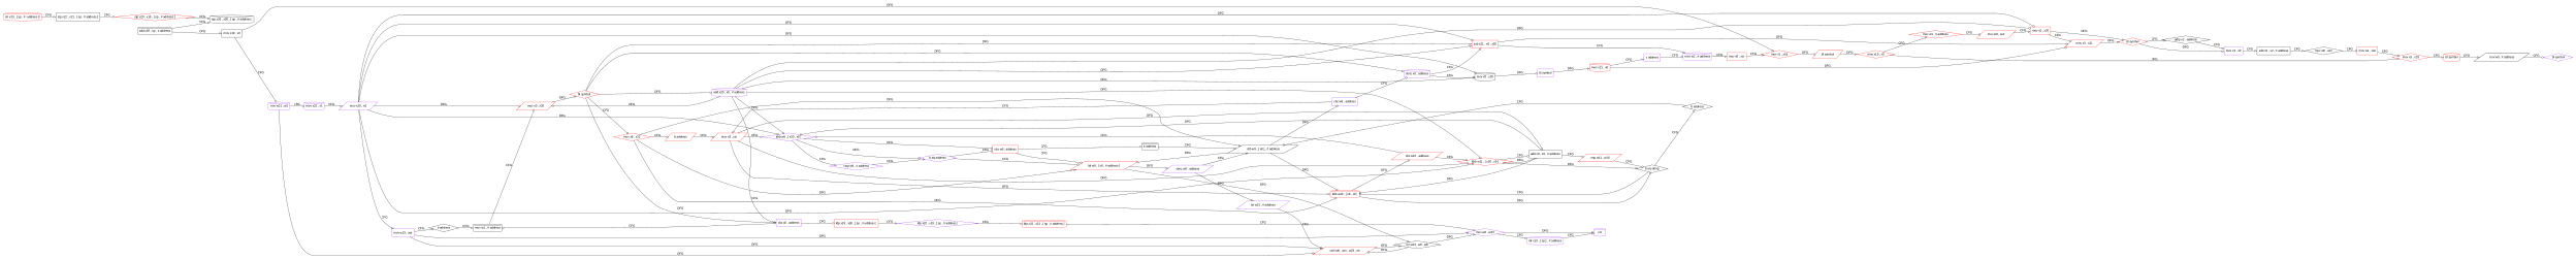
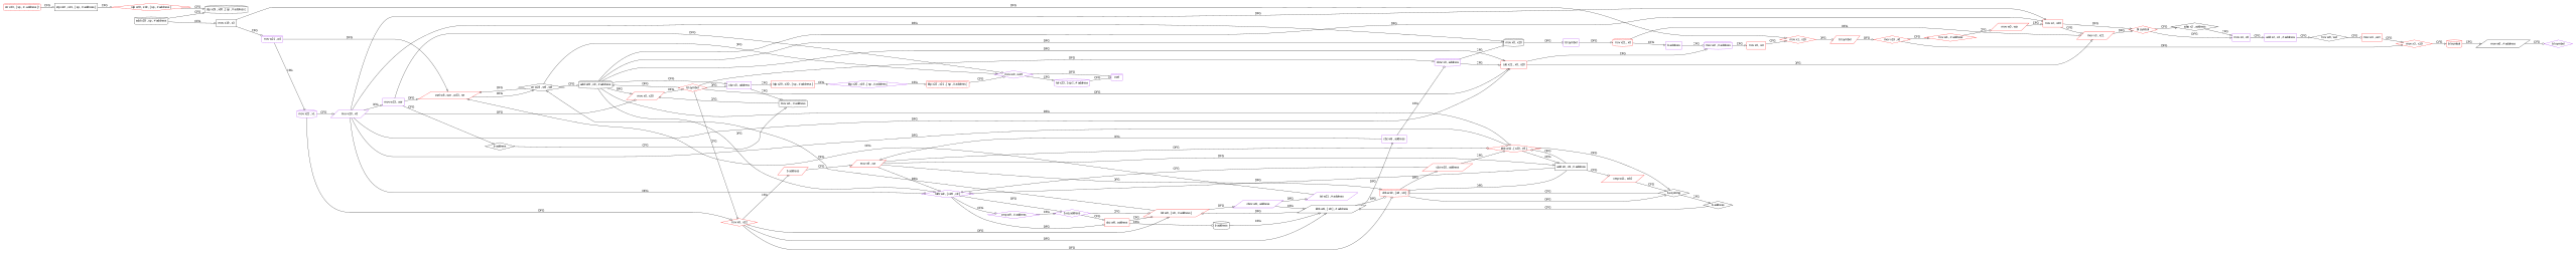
  digraph {
    fontname="Liberation Sans"
    rankdir=LR
    node [color=red fontname="Liberation Sans" shape=diamond]
    edge [arrowhead=onormal fontname="Liberation Sans"]
    n1 [label="str x23 , [ sp , #- address ]!" shape=cylinder]
    n2 [color=black label="stp x22 , x21 , [ sp , # address ]" shape=box]
    n3 [label="stp x20 , x19 , [ sp , # address ]"]
    n4 [color=black label="stp x29 , x30 , [ sp , # address ]" shape=cylinder]
    n5 [color=black label="add x29 , sp , # address" shape=cylinder]
    n6 [color=black label="mov x19 , x3" shape=box]
    n7 [color=purple label="mov w21 , w2" shape=cylinder]
    n8 [label="mov x1 , x19"]
    n9 [color=purple label="mov x22 , x1" shape=cylinder]
    n10 [label="csel w8 , wzr , w23 , ne" shape=parallelogram]
    n11 [label="bl symbol" shape=parallelogram]
    n12 [color=purple label="mov x20 , x0" shape=parallelogram]
    n13 [label="mov x8 , x22"]
    n14 [color=black label="orr w23 , w9 , w8"]
    n15 [color=purple label="mov w23 , wzr" shape=box]
    n16 [label="mov x0 , x20" shape=parallelogram]
    n17 [color=purple label="ldrb w9 , [ x20 , x9 ]"]
    n18 [label="ldrb w11 , [ x20 , x9 ]"]
    n19 [label="sub x21 , x0 , x20" shape=box]
    n20 [color=black label="mov x0 , x20" shape=cylinder]
    n21 [label="mov x2 , x20" shape=box]
    n22 [label="b address" shape=parallelogram]
    n23 [label="ldrb w10 , [ x8 , x9 ]" shape=cylinder]
    n24 [label="ldr w9 , [ x8 , # address ]" shape=parallelogram]
    n25 [color=black label="ldrb w9 , [ x8 ] , # address" shape=parallelogram]
    n26 [color=black label="b address"]
    n27 [color=purple label="mov w0 , w23"]
    n28 [label="bl symbol"]
    n29 [color=purple label="cmp w9 , # address"]
    n30 [color=purple label="b.eq address"]
    n31 [label="cbz w9 , address" shape=box]
    n32 [color=black label="add x9 , x9 , # address" shape=box]
    n33 [color=black label="b.eq string"]
    n34 [color=purple label="mov w2 , # address" shape=cylinder]
    n35 [label="mov x3 , x21" shape=parallelogram]
    n36 [color=purple label="bl symbol" shape=box]
    n37 [label="bl symbol"]
    n38 [color=black label="mov w1 , # address" shape=cylinder]
    n39 [color=purple label="ldr x23 , [ sp ] , # address" shape=cylinder]
-   n40 [color=purple label=ret shape=cylinder]
-   n41 [color=purple label="add x20 , x0 , # address" shape=cylinder]
+   n40 [color=purple label=csel shape=cylinder]
+   n41 [color=black label="add x20 , x0 , # address" shape=cylinder]
    n42 [color=purple label="cbz x0 , address" shape=box]
    n43 [color=purple label="cbnz x0 , address" shape=cylinder]
    n44 [label="ldp x29 , x30 , [ sp , # address ]" shape=box]
    n45 [label="mov x9 , xzr" shape=parallelogram]
    n46 [label="cbz w10 , address" shape=parallelogram]
    n47 [color=purple label="cbnz w9 , address" shape=parallelogram]
    n48 [color=purple label="cbz w9 , address" shape=box]
    n49 [label="cmp w11 , w10" shape=parallelogram]
    n50 [color=black label="b address"]
    n51 [color=black label="b address" shape=cylinder]
    n52 [color=purple label="tst w21 , # address" shape=parallelogram]
    n53 [color=purple label="ldp x20 , x19 , [ sp , # address ]"]
    n54 [label="ldp x22 , x21 , [ sp , # address ]" shape=cylinder]
    n55 [label="mov x0 , xzr" shape=box]
    n56 [label="mov x21 , x0" shape=cylinder]
    n57 [color=purple label="b address" shape=box]
    n58 [label="mov x19 , x0"]
    n59 [label="mov w1 , # address"]
    n60 [label="mov x3 , x19"]
    n61 [label="mov w0 , wzr" shape=parallelogram]
    n62 [label="bl symbol" shape=cylinder]
    n63 [color=black label="adrp x2 , address"]
    n64 [color=purple label="mov x4 , x0" shape=box]
-   n65 [color=black label="add x2 , x2 , # address" shape=box]
+   n65 [color=purple label="add x2 , x2 , # address" shape=box]
    n66 [color=black label="mov w0 , wzr"]
    n67 [label="mov w1 , wzr" shape=box]
    n68 [color=black label="mov w0 , # address" shape=parallelogram]
    n69 [color=purple label="bl symbol"]
    n1 -> n2 [label=CFG]
    n2 -> n3 [arrowhead=odot label=CFG]
    n3 -> n4 [label=CFG]
    n5 -> n4 [label=CFG]
    n5 -> n6 [label=CFG]
    n6 -> n7 [arrowhead=odot label=CFG]
    n6 -> n8 [label=DFG]
    n7 -> n9 [arrowhead=odot label=CFG]
    n7 -> n10 [label=DFG]
    n8 -> n11 [arrowhead=odot label=DFG]
    n9 -> n12 [label=CFG]
+   n9 -> n13 [label=DFG]
    n10 -> n14 [label=DFG]
    n11 -> n58 [label=DFG]
    n12 -> n15 [label=CFG]
    n12 -> n16 [arrowhead=odot label=DFG]
    n12 -> n17 [arrowhead=odot label=DFG]
    n12 -> n18 [arrowhead=odot label=DFG]
    n12 -> n19 [arrowhead=odot label=DFG]
    n12 -> n20 [label=DFG]
    n12 -> n21 [arrowhead=odot label=DFG]
    n13 -> n22 [arrowhead=odot label=CFG]
    n13 -> n23 [arrowhead=odot label=DFG]
    n13 -> n24 [label=DFG]
    n13 -> n25 [label=DFG]
    n14 -> n10 [arrowhead=odot label=DFG]
    n14 -> n27 [label=DFG]
+   n14 -> n41 [arrowhead=odot label=CFG]
    n15 -> n10 [label=DFG]
    n15 -> n26 [arrowhead=odot label=CFG]
    n15 -> n27 [arrowhead=odot label=DFG]
    n16 -> n28 [label=DFG]
    n17 -> n29 [arrowhead=odot label=CFG]
    n17 -> n30 [arrowhead=odot label=DFG]
    n17 -> n31 [arrowhead=odot label=DFG]
    n18 -> n32 [arrowhead=odot label=CFG]
    n18 -> n33 [label=DFG]
    n19 -> n34 [label=CFG]
    n19 -> n35 [label=DFG]
    n20 -> n36 [arrowhead=odot label=DFG]
    n21 -> n35 [arrowhead=odot label=CFG]
    n21 -> n37 [label=DFG]
    n22 -> n45 [label=CFG]
    n23 -> n33 [arrowhead=odot label=DFG]
    n23 -> n46 [arrowhead=odot label=DFG]
    n24 -> n14 [label=DFG]
    n24 -> n47 [label=DFG]
    n25 -> n23 [arrowhead=odot label=DFG]
    n25 -> n24 [arrowhead=odot label=DFG]
    n25 -> n48 [arrowhead=odot label=DFG]
    n26 -> n38 [label=CFG]
    n27 -> n39 [label=CFG]
    n27 -> n40 [label=DFG]
    n28 -> n13 [arrowhead=odot label=CFG]
    n28 -> n19 [label=DFG]
    n28 -> n41 [arrowhead=odot label=DFG]
    n28 -> n42 [label=DFG]
    n28 -> n43 [label=DFG]
    n29 -> n30 [label=CFG]
    n30 -> n24 [arrowhead=odot label=CFG]
    n30 -> n31 [arrowhead=odot label=CFG]
    n31 -> n24 [arrowhead=odot label=CFG]
    n31 -> n51 [arrowhead=odot label=CFG]
    n32 -> n17 [arrowhead=odot label=DFG]
    n32 -> n18 [arrowhead=odot label=DFG]
    n32 -> n23 [arrowhead=odot label=DFG]
    n32 -> n49 [arrowhead=odot label=CFG]
    n33 -> n23 [arrowhead=odot label=CFG]
    n33 -> n50 [label=CFG]
    n34 -> n55 [label=CFG]
    n35 -> n37 [label=DFG]
    n36 -> n56 [label=DFG]
    n37 -> n63 [label=CFG]
    n37 -> n64 [label=DFG]
    n38 -> n16 [arrowhead=odot label=CFG]
    n39 -> n40 [label=CFG]
    n41 -> n16 [label=DFG]
    n41 -> n17 [arrowhead=odot label=DFG]
    n41 -> n18 [arrowhead=odot label=DFG]
    n41 -> n19 [label=DFG]
    n41 -> n20 [arrowhead=odot label=DFG]
    n41 -> n21 [arrowhead=odot label=DFG]
    n41 -> n42 [label=CFG]
    n42 -> n38 [arrowhead=odot label=CFG]
    n42 -> n44 [arrowhead=odot label=CFG]
    n43 -> n19 [label=CFG]
    n43 -> n20 [arrowhead=odot label=CFG]
    n44 -> n53 [label=CFG]
    n45 -> n17 [arrowhead=odot label=DFG]
    n45 -> n18 [arrowhead=odot label=DFG]
    n45 -> n23 [label=DFG]
    n45 -> n32 [label=DFG]
    n46 -> n17 [arrowhead=odot label=CFG]
    n46 -> n18 [arrowhead=odot label=CFG]
    n47 -> n25 [label=CFG]
    n47 -> n52 [label=DFG]
    n48 -> n43 [arrowhead=odot label=CFG]
    n48 -> n45 [label=CFG]
    n49 -> n33 [arrowhead=odot label=CFG]
    n50 -> n25 [arrowhead=odot label=CFG]
    n51 -> n25 [label=CFG]
    n52 -> n10 [label=CFG]
    n53 -> n54 [arrowhead=odot label=CFG]
    n54 -> n27 [arrowhead=odot label=CFG]
    n55 -> n8 [label=CFG]
    n56 -> n35 [arrowhead=odot label=DFG]
    n56 -> n57 [label=CFG]
    n57 -> n34 [arrowhead=odot label=CFG]
    n58 -> n59 [label=CFG]
    n58 -> n60 [arrowhead=odot label=DFG]
    n59 -> n61 [arrowhead=odot label=CFG]
    n60 -> n62 [label=CFG]
    n61 -> n21 [label=CFG]
    n62 -> n68 [label=CFG]
    n63 -> n64 [label=CFG]
    n64 -> n65 [label=CFG]
    n65 -> n66 [label=CFG]
    n66 -> n67 [arrowhead=odot label=CFG]
    n67 -> n60 [label=CFG]
    n68 -> n69 [arrowhead=odot label=CFG]
  }
